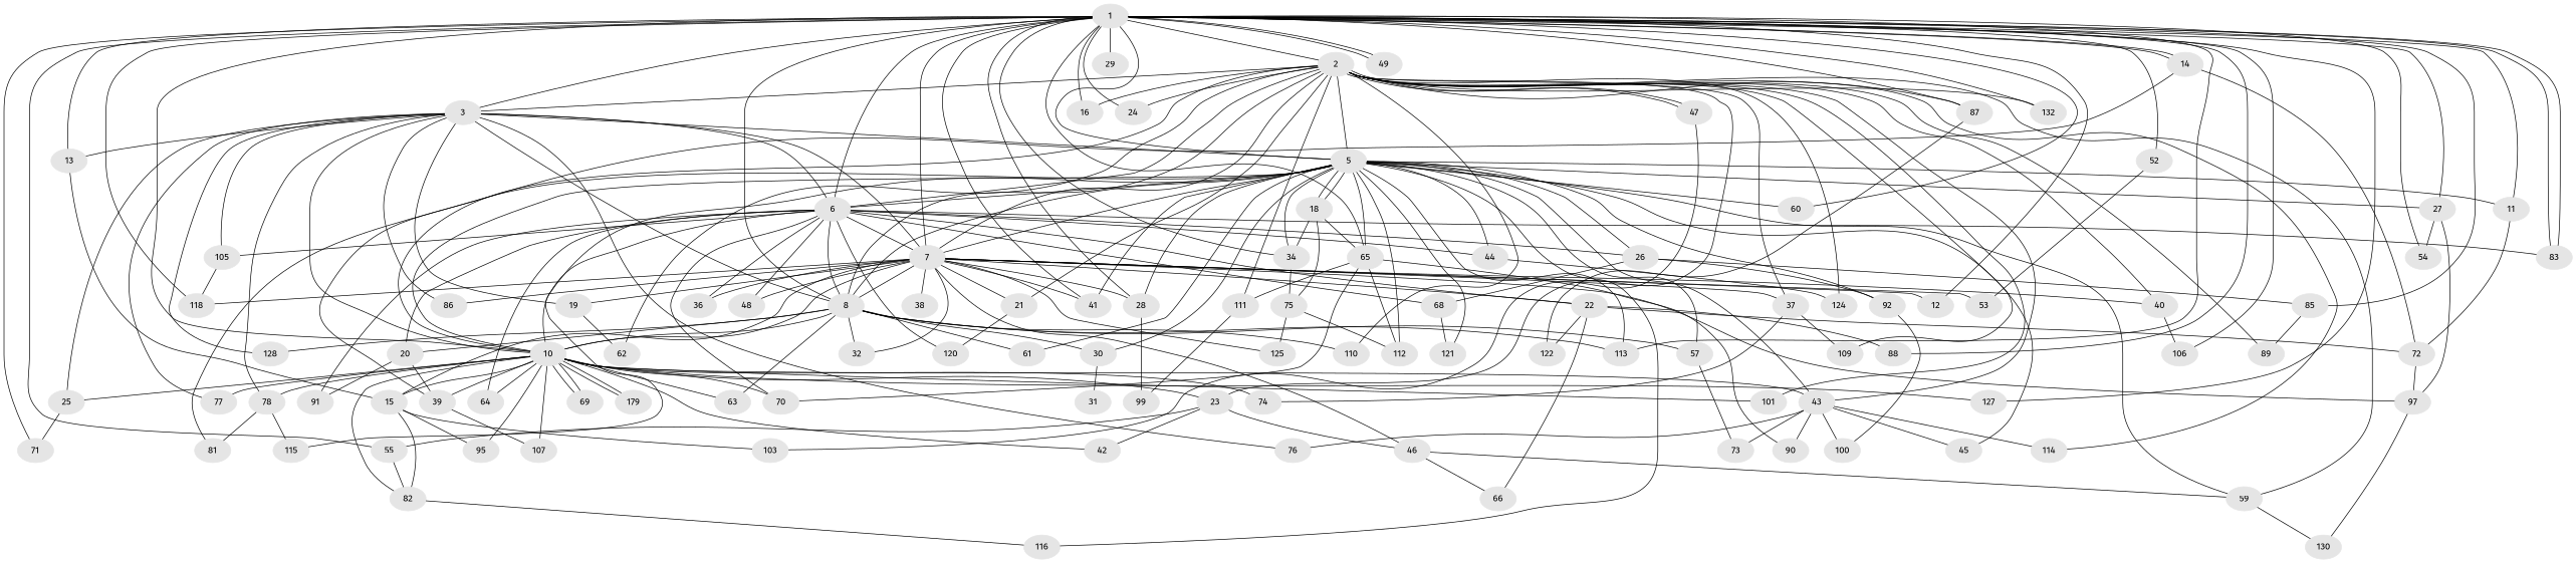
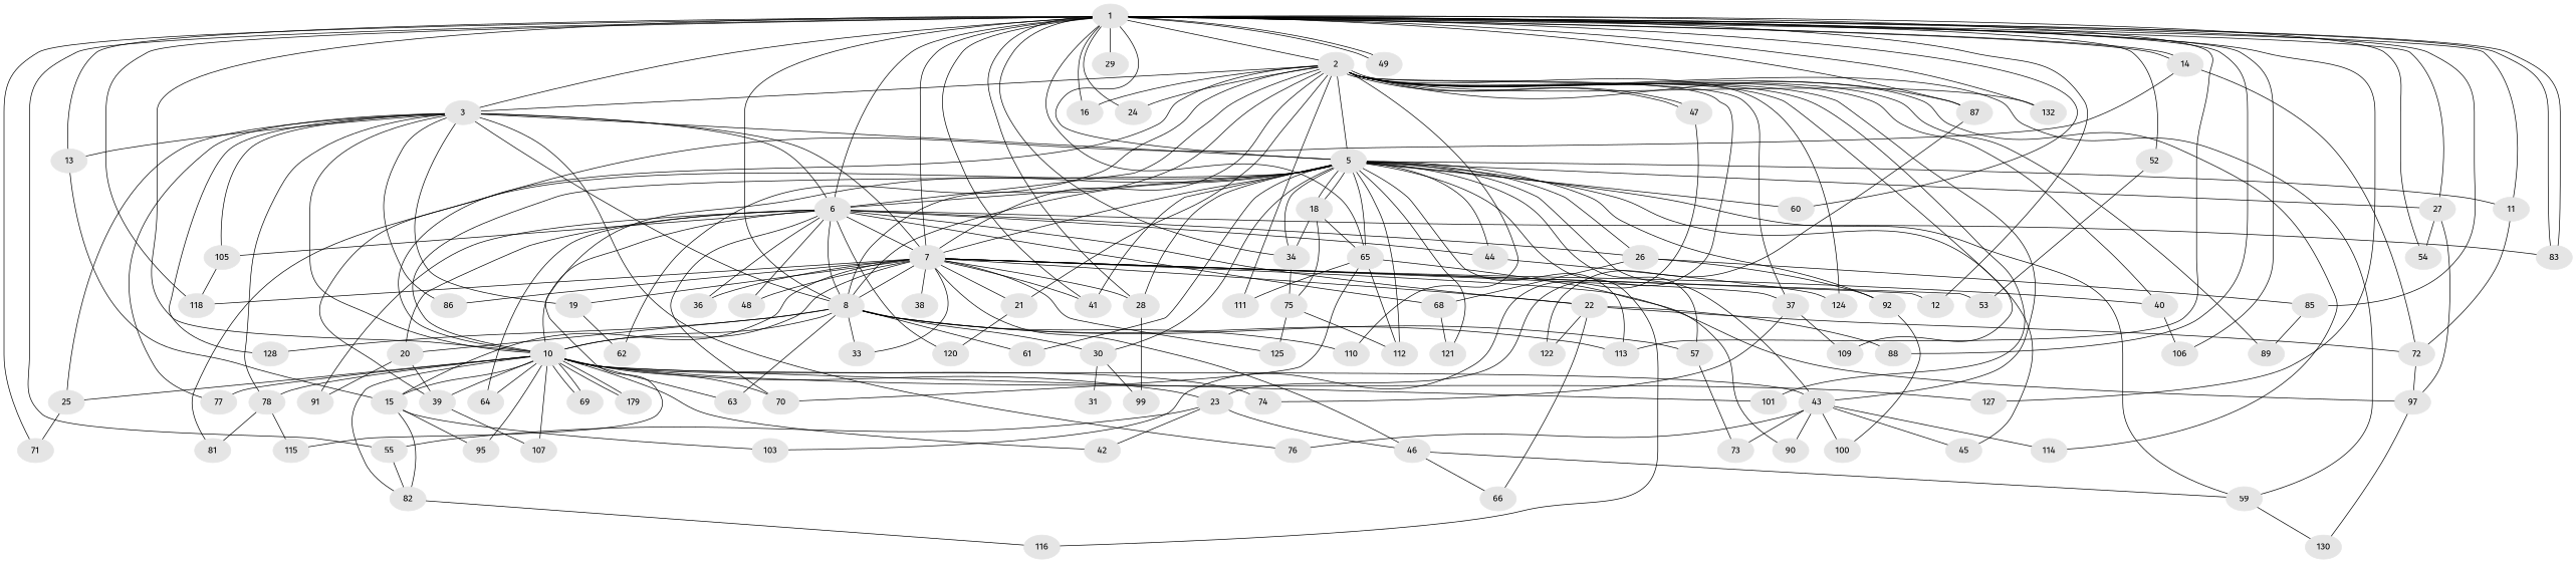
  graph {
    fontname="Fira Sans"
    node [color=gray90 fontname="Fira Sans" style=filled]
    edge [fontname="Fira Sans"]
    1 [super="+4"]
    2 [super="+74"]
    3 [super="+17"]
    5 [super="+104"]
    6 [super="+50"]
    7 [super="+9"]
    8 [super="+35"]
    10 [super="+129"]
    11
    12
    13
    14 [super="+58"]
    16
    24
    27
    28 [super="+32"]
    29
    34
    41 [super="+117"]
    49
    52
    54
    55
    60
    65 [super="+67"]
    71
    83 [super="+94"]
    85
    87
    88
    106
    113 [super="+131"]
    118 [super="+133"]
    127
    132
    21
    23
    37 [super="+96"]
    40
    43 [super="+56"]
    47
    59 [super="+80"]
    62
    89
    101
    109
    110
    111
    114
    124
    19
    25
    76
    77
    78
    86
    105
    128
    18 [super="+98"]
    26
    30
    44
    45
    57
    61
    81
    92
    112
    115
    116
    121
    20
    22 [super="+79"]
    36
    48
    64
    68
    70 [super="+93"]
    91
    120
    15 [super="+102"]
-   33 [label=32]
+   33
    38
    46
    53
    97 [super="+108"]
    125
    63
    39 [super="+51"]
    42
    69
    82 [super="+126"]
    n93 [label=74]
    95
    107
    n96 [label=179]
    72
    99
    75 [super="+123"]
    90
    122
    73
    100
    103
    130
    31
    66
    1 -- 2 [weight=2]
    1 -- 3 [weight=2]
    1 -- 5 [weight=2]
    1 -- 6 [weight=3]
    1 -- 7 [weight=4]
    1 -- 8 [weight=3]
    1 -- 10 [weight=2]
    1 -- 11
    1 -- 12
    1 -- 13
    1 -- 14 [weight=2]
    1 -- 14
    1 -- 16
    1 -- 24
    1 -- 27
    1 -- 28
    1 -- 29 [weight=2]
    1 -- 34
    1 -- 41
    1 -- 49
    1 -- 49
    1 -- 52
    1 -- 54
    1 -- 55
    1 -- 60
    1 -- 65
    1 -- 71
    1 -- 83
    1 -- 83
    1 -- 85
    1 -- 87
    1 -- 88
    1 -- 106
    1 -- 113
    1 -- 118
    1 -- 127
    1 -- 132
    2 -- 3
    2 -- 5
    2 -- 6
    2 -- 7 [weight=2]
    2 -- 8
    2 -- 10 [weight=2]
    2 -- 16
    2 -- 24
    2 -- 87
    2 -- 132
    2 -- 21
    2 -- 23
    2 -- 37
    2 -- 40
    2 -- 43
    2 -- 47
    2 -- 47
    2 -- 59
    2 -- 62
    2 -- 89
    2 -- 101
    2 -- 109
    2 -- 110
    2 -- 111
    2 -- 114
    2 -- 124
    3 -- 5
    3 -- 6
    3 -- 7 [weight=3]
    3 -- 8
    3 -- 10
    3 -- 13
    3 -- 19
    3 -- 25
    3 -- 76
    3 -- 77
    3 -- 78
    3 -- 86
    3 -- 105
    3 -- 128
    5 -- 6
    5 -- 7 [weight=2]
    5 -- 8
    5 -- 10
    5 -- 11
    5 -- 27
    5 -- 28 [weight=2]
    5 -- 34
    5 -- 41
    5 -- 60
    5 -- 65
    5 -- 113
    5 -- 43
    5 -- 59
    5 -- 18
    5 -- 18
    5 -- 26
    5 -- 30
    5 -- 44
    5 -- 45
    5 -- 57
    5 -- 61
    5 -- 81
    5 -- 92
    5 -- 112
    5 -- 115
    5 -- 116
    5 -- 121
    6 -- 7 [weight=2]
    6 -- 8
    6 -- 10
    6 -- 83
    6 -- 105
    6 -- 26
    6 -- 44
    6 -- 20
    6 -- 22
    6 -- 36
    6 -- 48
    6 -- 64
    6 -- 68
    6 -- 70
    6 -- 91
    6 -- 120
    7 -- 8 [weight=2]
    7 -- 10 [weight=2]
    7 -- 12
    7 -- 28
    7 -- 41
    7 -- 118
    7 -- 21
    7 -- 37
    7 -- 40
    7 -- 19
    7 -- 86
    7 -- 22
    7 -- 36
    7 -- 48
    7 -- 15
    7 -- 33
    7 -- 38 [weight=2]
    7 -- 46
    7 -- 53
    7 -- 97
    7 -- 125
    8 -- 10
    8 -- 113
    8 -- 110
    8 -- 128
    8 -- 30
    8 -- 57
    8 -- 61
    8 -- 20
    8 -- 33
    8 -- 63
    10 -- 127
    10 -- 23
    10 -- 43
    10 -- 101
    10 -- 25
    10 -- 77
    10 -- 78
    10 -- 64
    10 -- 70
    10 -- 15
    10 -- 63
    10 -- 39
    10 -- 42
    10 -- 69
    10 -- 69
    10 -- 82
    10 -- n93
    10 -- 95
    10 -- 107
    10 -- n96
    10 -- n96
    11 -- 72
    13 -- 15
    14 -- 39
    14 -- 72
    27 -- 54
    27 -- 97
    28 -- 99
    34 -- 75
    52 -- 53
    55 -- 82
    65 -- 111
    65 -- 112
    65 -- 70
    65 -- 90
    85 -- 89
    87 -- 122
    21 -- 120
    23 -- 55
    23 -- 46
    23 -- 42
    37 -- 109
    37 -- n93
    40 -- 106
    43 -- 114
    43 -- 76
    43 -- 45
    43 -- 90
    43 -- 73
    43 -- 100
    47 -- 103
    59 -- 130
    19 -- 62
    25 -- 71
    78 -- 81
    78 -- 115
    105 -- 118
    18 -- 34
    18 -- 65
    18 -- 75
    26 -- 85
    26 -- 92
    26 -- 68
-   111 -- 99
+   30 -- 99
    30 -- 31
    44 -- 124
    57 -- 73
    92 -- 100
    20 -- 91
    20 -- 39
    22 -- 88
    22 -- 72
    22 -- 122
    22 -- 66
    68 -- 121
    15 -- 82
    15 -- 95
    15 -- 103
    46 -- 59
    46 -- 66
    97 -- 130
    39 -- 107
    82 -- 116
    72 -- 97
    75 -- 112
    75 -- 125
  }
